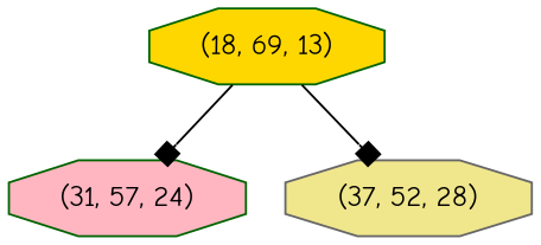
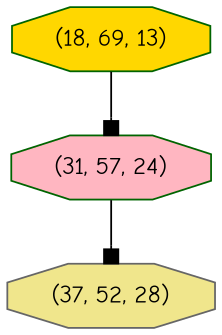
  digraph {
    fontname="Comic Neue"
    node [color=darkgreen fontname="Comic Neue" shape=octagon style=filled]
    edge [arrowhead=box fontname="Comic Neue"]
    "(31, 57, 24)" [fillcolor=lightpink]
    "(18, 69, 13)" [fillcolor=gold]
    "(37, 52, 28)" [color=gray40 fillcolor=khaki]
-   "(18, 69, 13)" -> "(37, 52, 28)"
+   "(31, 57, 24)" -> "(37, 52, 28)"
    "(18, 69, 13)" -> "(31, 57, 24)"
  }
